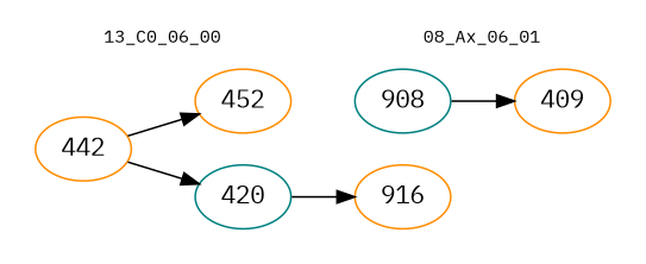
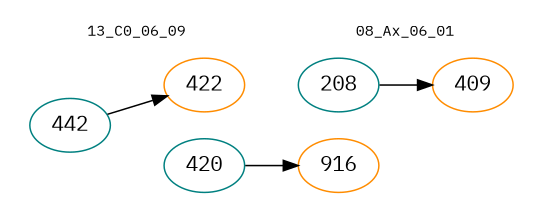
  digraph {
    fontname="IBM Plex Mono"
    rankdir=LR
    node [color=teal fontname="IBM Plex Mono"]
    edge [color=black fontname="IBM Plex Mono"]
-   n1 [label=908]
+   n1 [label=208]
    n2 [color=darkorange label=916]
    n3 [color=darkorange label=409]
-   n4 [color=darkorange label=442]
+   n4 [label=442]
    n5 [label=420]
-   n6 [color=darkorange label=452]
+   n6 [color=darkorange label=422]
    subgraph cluster_1 {
      color=white
      fontsize=10
      label="08_Ax_06_01"
      n1
      n2
      n3
    }
    subgraph cluster_2 {
      color=white
      fontsize=10
-     label="13_C0_06_00"
+     label="13_C0_06_09"
      n4
      n5
      n6
    }
    n1 -> n3
-   n4 -> n5
    n4 -> n6
    n5 -> n2
  }
